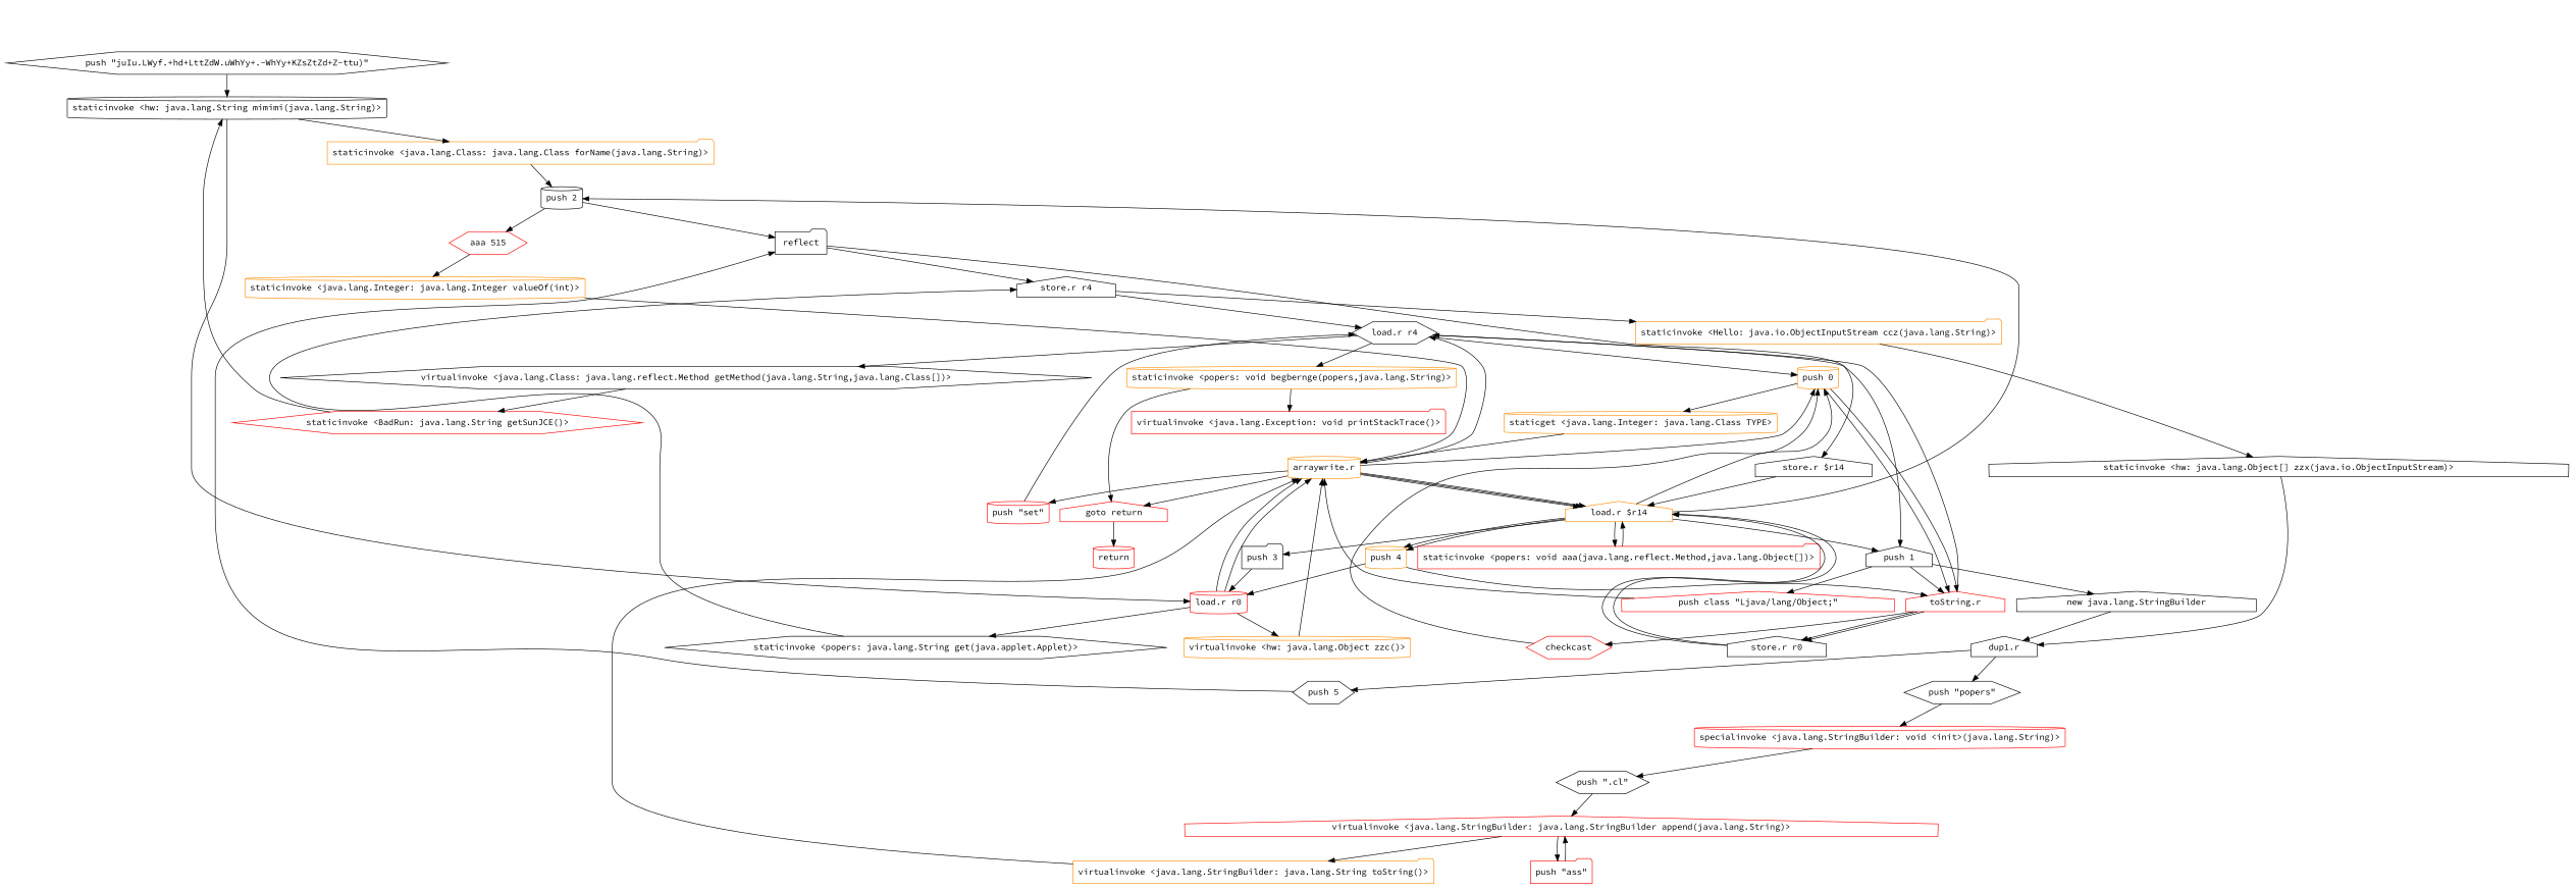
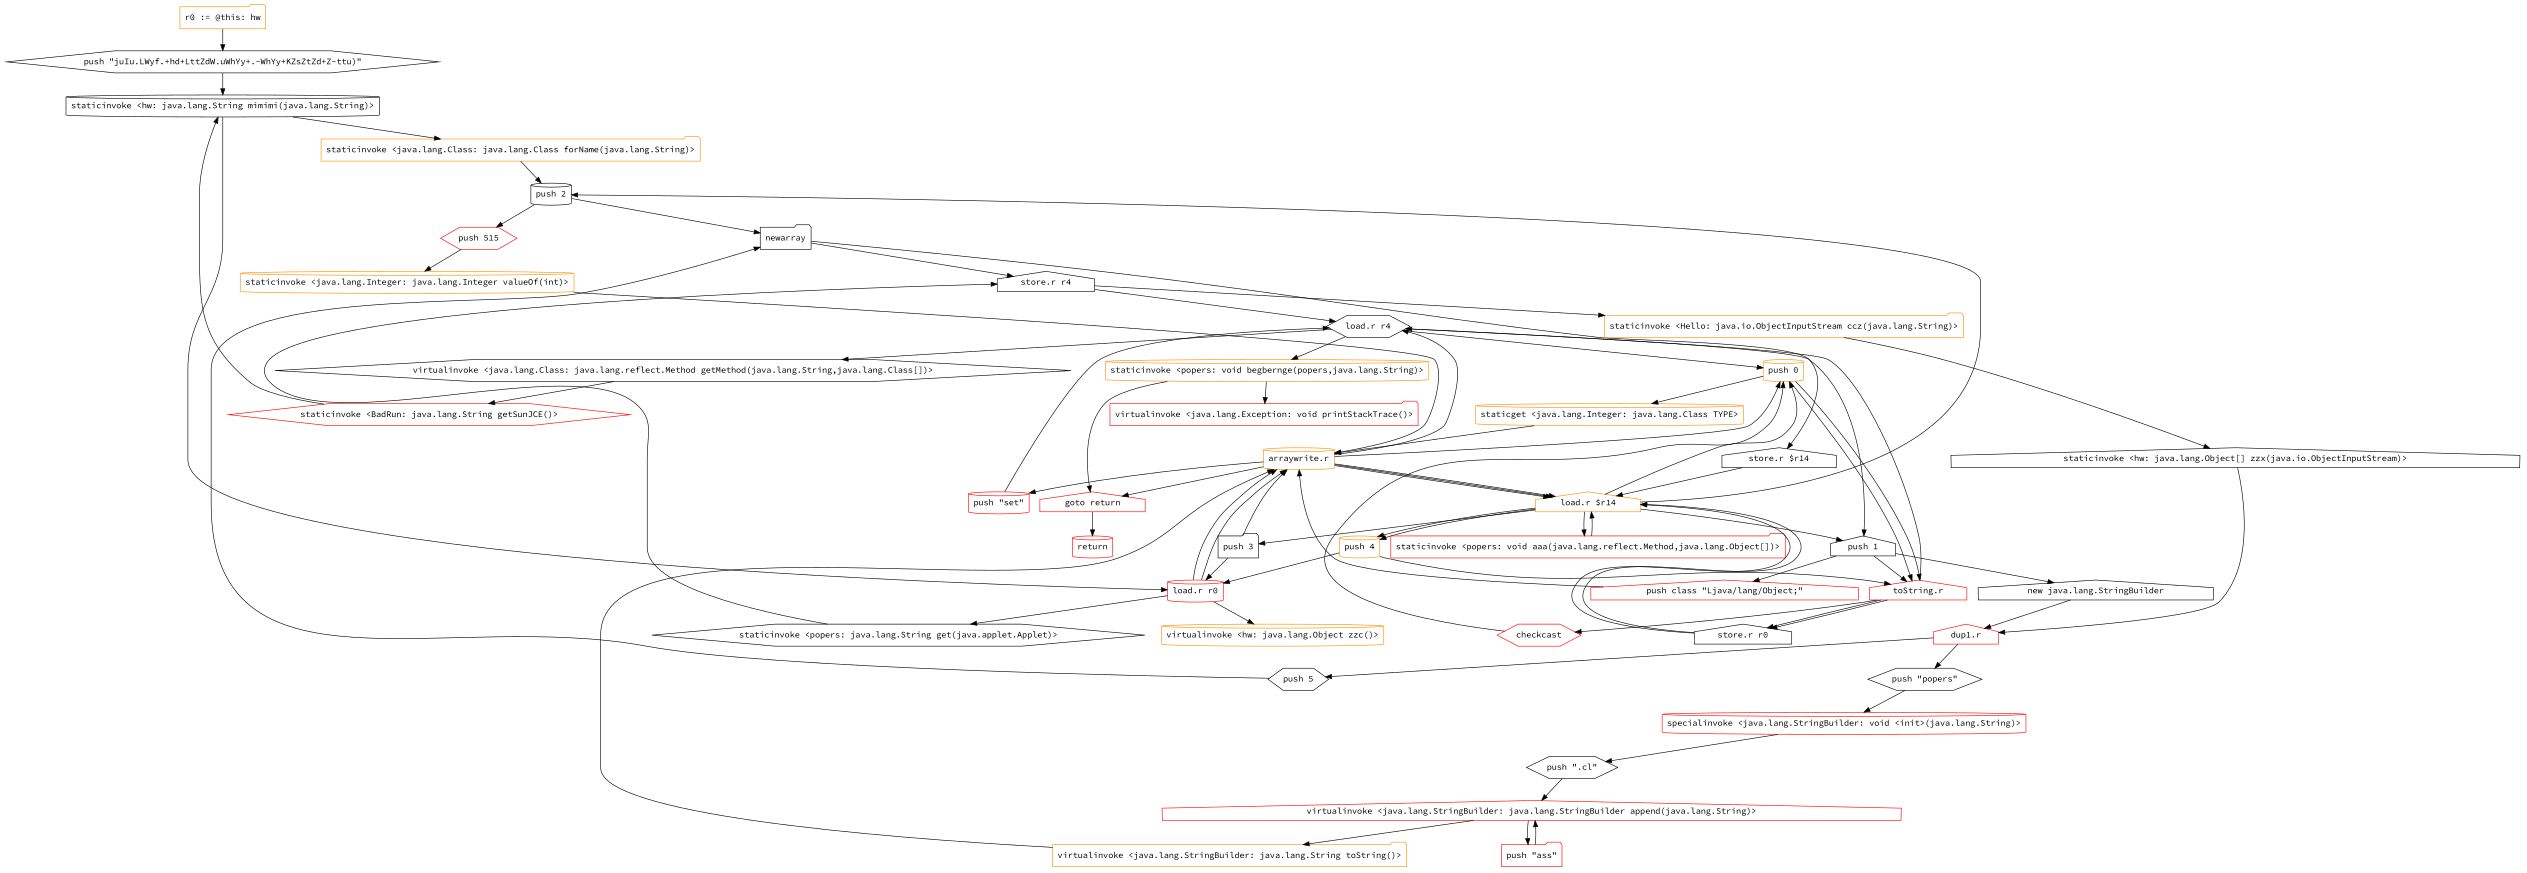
  digraph {
    fontname="Source Code Pro"
    node [color=black fontname="Source Code Pro" shape=cylinder]
    edge [fontname="Source Code Pro"]
+   "r0 := @this: hw" [color=darkorange shape=folder]
    "push \"juIu.LWyf.+hd+LttZdW.uWhYy+.-WhYy+KZsZtZd+Z-ttu)\"" [shape=hexagon]
    "staticinvoke <hw: java.lang.String mimimi(java.lang.String)>"
    "staticinvoke <java.lang.Class: java.lang.Class forName(java.lang.String)>" [color=darkorange shape=folder]
    "load.r r0" [color=red]
    "push 2"
    "arraywrite.r" [color=darkorange]
    "staticinvoke <popers: java.lang.String get(java.applet.Applet)>" [shape=hexagon]
    "virtualinvoke <hw: java.lang.Object zzc()>" [color=darkorange]
-   newarray [shape=folder label=reflect]
-   "push 515" [color=red shape=hexagon label="aaa 515"]
+   newarray [shape=folder]
+   "push 515" [color=red shape=hexagon]
    "store.r r4" [shape=house]
    "store.r $r14" [shape=house]
    "staticinvoke <java.lang.Integer: java.lang.Integer valueOf(int)>" [color=darkorange]
    "load.r r4" [shape=hexagon]
    "staticinvoke <Hello: java.io.ObjectInputStream ccz(java.lang.String)>" [color=darkorange shape=folder]
    "load.r $r14" [color=darkorange shape=house]
    "push 0" [color=darkorange]
    "push 1" [shape=house]
    "virtualinvoke <java.lang.Class: java.lang.reflect.Method getMethod(java.lang.String,java.lang.Class[])>" [shape=hexagon]
    "staticinvoke <popers: void begbernge(popers,java.lang.String)>" [color=darkorange]
    "staticinvoke <hw: java.lang.Object[] zzx(java.io.ObjectInputStream)>" [shape=house]
    "staticget <java.lang.Integer: java.lang.Class TYPE>" [color=darkorange]
    n24 [color=red label="toString.r" shape=house]
    "push class \"Ljava/lang/Object;\"" [color=red shape=house]
    "new java.lang.StringBuilder" [shape=house]
    "staticinvoke <BadRun: java.lang.String getSunJCE()>" [color=red shape=hexagon]
    "goto return" [color=red shape=house]
    "virtualinvoke <java.lang.Exception: void printStackTrace()>" [color=red shape=folder]
    "store.r r0" [shape=house]
    checkcast [color=red shape=hexagon]
    "push \"set\"" [color=red]
    "push 3" [shape=folder]
    "push 4" [color=darkorange]
    "staticinvoke <popers: void aaa(java.lang.reflect.Method,java.lang.Object[])>" [color=red shape=folder]
-   "dup1.r" [shape=house]
+   "dup1.r" [color=red shape=house]
    "push 5" [shape=hexagon]
    "push \"popers\"" [shape=hexagon]
    "specialinvoke <java.lang.StringBuilder: void <init>(java.lang.String)>" [color=red]
    "push \".cl\"" [shape=hexagon]
    "virtualinvoke <java.lang.StringBuilder: java.lang.StringBuilder append(java.lang.String)>" [color=red shape=house]
    "push \"ass\"" [color=red shape=folder]
    "virtualinvoke <java.lang.StringBuilder: java.lang.String toString()>" [color=darkorange shape=folder]
    return [color=red]
+   "r0 := @this: hw" -> "push \"juIu.LWyf.+hd+LttZdW.uWhYy+.-WhYy+KZsZtZd+Z-ttu)\""
    "push \"juIu.LWyf.+hd+LttZdW.uWhYy+.-WhYy+KZsZtZd+Z-ttu)\"" -> "staticinvoke <hw: java.lang.String mimimi(java.lang.String)>"
    "staticinvoke <hw: java.lang.String mimimi(java.lang.String)>" -> "staticinvoke <java.lang.Class: java.lang.Class forName(java.lang.String)>"
    "staticinvoke <hw: java.lang.String mimimi(java.lang.String)>" -> "load.r r0"
    "staticinvoke <java.lang.Class: java.lang.Class forName(java.lang.String)>" -> "push 2"
    "load.r r0" -> "arraywrite.r"
    "load.r r0" -> "arraywrite.r"
    "load.r r0" -> "staticinvoke <popers: java.lang.String get(java.applet.Applet)>"
    "load.r r0" -> "virtualinvoke <hw: java.lang.Object zzc()>"
    "push 2" -> newarray
    "push 2" -> "push 515"
    "arraywrite.r" -> "load.r r4"
    "arraywrite.r" -> "load.r $r14"
    "arraywrite.r" -> "load.r $r14"
    "arraywrite.r" -> "load.r $r14"
    "arraywrite.r" -> "push 0"
    "arraywrite.r" -> "goto return"
    "arraywrite.r" -> "push \"set\""
    "staticinvoke <popers: java.lang.String get(java.applet.Applet)>" -> "store.r r4"
-   "virtualinvoke <hw: java.lang.Object zzc()>" -> "arraywrite.r"
+   "push 3" -> "arraywrite.r"
    newarray -> "store.r r4"
    newarray -> "store.r $r14"
    "push 515" -> "staticinvoke <java.lang.Integer: java.lang.Integer valueOf(int)>"
    "store.r r4" -> "load.r r4"
    "store.r r4" -> "staticinvoke <Hello: java.io.ObjectInputStream ccz(java.lang.String)>"
    "store.r $r14" -> "load.r $r14"
    "staticinvoke <java.lang.Integer: java.lang.Integer valueOf(int)>" -> "arraywrite.r"
    "load.r r4" -> "push 0"
    "load.r r4" -> "push 1"
    "load.r r4" -> "virtualinvoke <java.lang.Class: java.lang.reflect.Method getMethod(java.lang.String,java.lang.Class[])>"
    "load.r r4" -> "staticinvoke <popers: void begbernge(popers,java.lang.String)>"
    "staticinvoke <Hello: java.io.ObjectInputStream ccz(java.lang.String)>" -> "staticinvoke <hw: java.lang.Object[] zzx(java.io.ObjectInputStream)>"
    "load.r $r14" -> "push 2"
    "load.r $r14" -> "push 0"
    "load.r $r14" -> "push 1"
    "load.r $r14" -> "push 3"
    "load.r $r14" -> "push 4"
    "load.r $r14" -> "push 4"
    "load.r $r14" -> "staticinvoke <popers: void aaa(java.lang.reflect.Method,java.lang.Object[])>"
    "push 0" -> "staticget <java.lang.Integer: java.lang.Class TYPE>"
    "push 0" -> n24
    "push 0" -> n24
    "push 1" -> n24
    "push 1" -> "push class \"Ljava/lang/Object;\""
    "push 1" -> "new java.lang.StringBuilder"
    "virtualinvoke <java.lang.Class: java.lang.reflect.Method getMethod(java.lang.String,java.lang.Class[])>" -> "staticinvoke <BadRun: java.lang.String getSunJCE()>"
    "staticinvoke <popers: void begbernge(popers,java.lang.String)>" -> "goto return"
    "staticinvoke <popers: void begbernge(popers,java.lang.String)>" -> "virtualinvoke <java.lang.Exception: void printStackTrace()>"
    "staticinvoke <hw: java.lang.Object[] zzx(java.io.ObjectInputStream)>" -> "dup1.r"
    "staticget <java.lang.Integer: java.lang.Class TYPE>" -> "arraywrite.r"
    n24 -> "load.r r4"
    n24 -> "store.r r0"
    n24 -> "store.r r0"
    n24 -> checkcast
    "push class \"Ljava/lang/Object;\"" -> "arraywrite.r"
    "new java.lang.StringBuilder" -> "dup1.r"
    "staticinvoke <BadRun: java.lang.String getSunJCE()>" -> "staticinvoke <hw: java.lang.String mimimi(java.lang.String)>"
    "goto return" -> return
    "store.r r0" -> "load.r $r14"
    "store.r r0" -> "load.r $r14"
    checkcast -> "push 0"
    "push \"set\"" -> "load.r r4"
    "push 3" -> "load.r r0"
    "push 4" -> "load.r r0"
    "push 4" -> n24
    "staticinvoke <popers: void aaa(java.lang.reflect.Method,java.lang.Object[])>" -> "load.r $r14"
    "dup1.r" -> "push 5"
    "dup1.r" -> "push \"popers\""
    "push 5" -> newarray
    "push \"popers\"" -> "specialinvoke <java.lang.StringBuilder: void <init>(java.lang.String)>"
    "specialinvoke <java.lang.StringBuilder: void <init>(java.lang.String)>" -> "push \".cl\""
    "push \".cl\"" -> "virtualinvoke <java.lang.StringBuilder: java.lang.StringBuilder append(java.lang.String)>"
    "virtualinvoke <java.lang.StringBuilder: java.lang.StringBuilder append(java.lang.String)>" -> "push \"ass\""
    "virtualinvoke <java.lang.StringBuilder: java.lang.StringBuilder append(java.lang.String)>" -> "virtualinvoke <java.lang.StringBuilder: java.lang.String toString()>"
    "push \"ass\"" -> "virtualinvoke <java.lang.StringBuilder: java.lang.StringBuilder append(java.lang.String)>"
    "virtualinvoke <java.lang.StringBuilder: java.lang.String toString()>" -> "arraywrite.r"
  }
